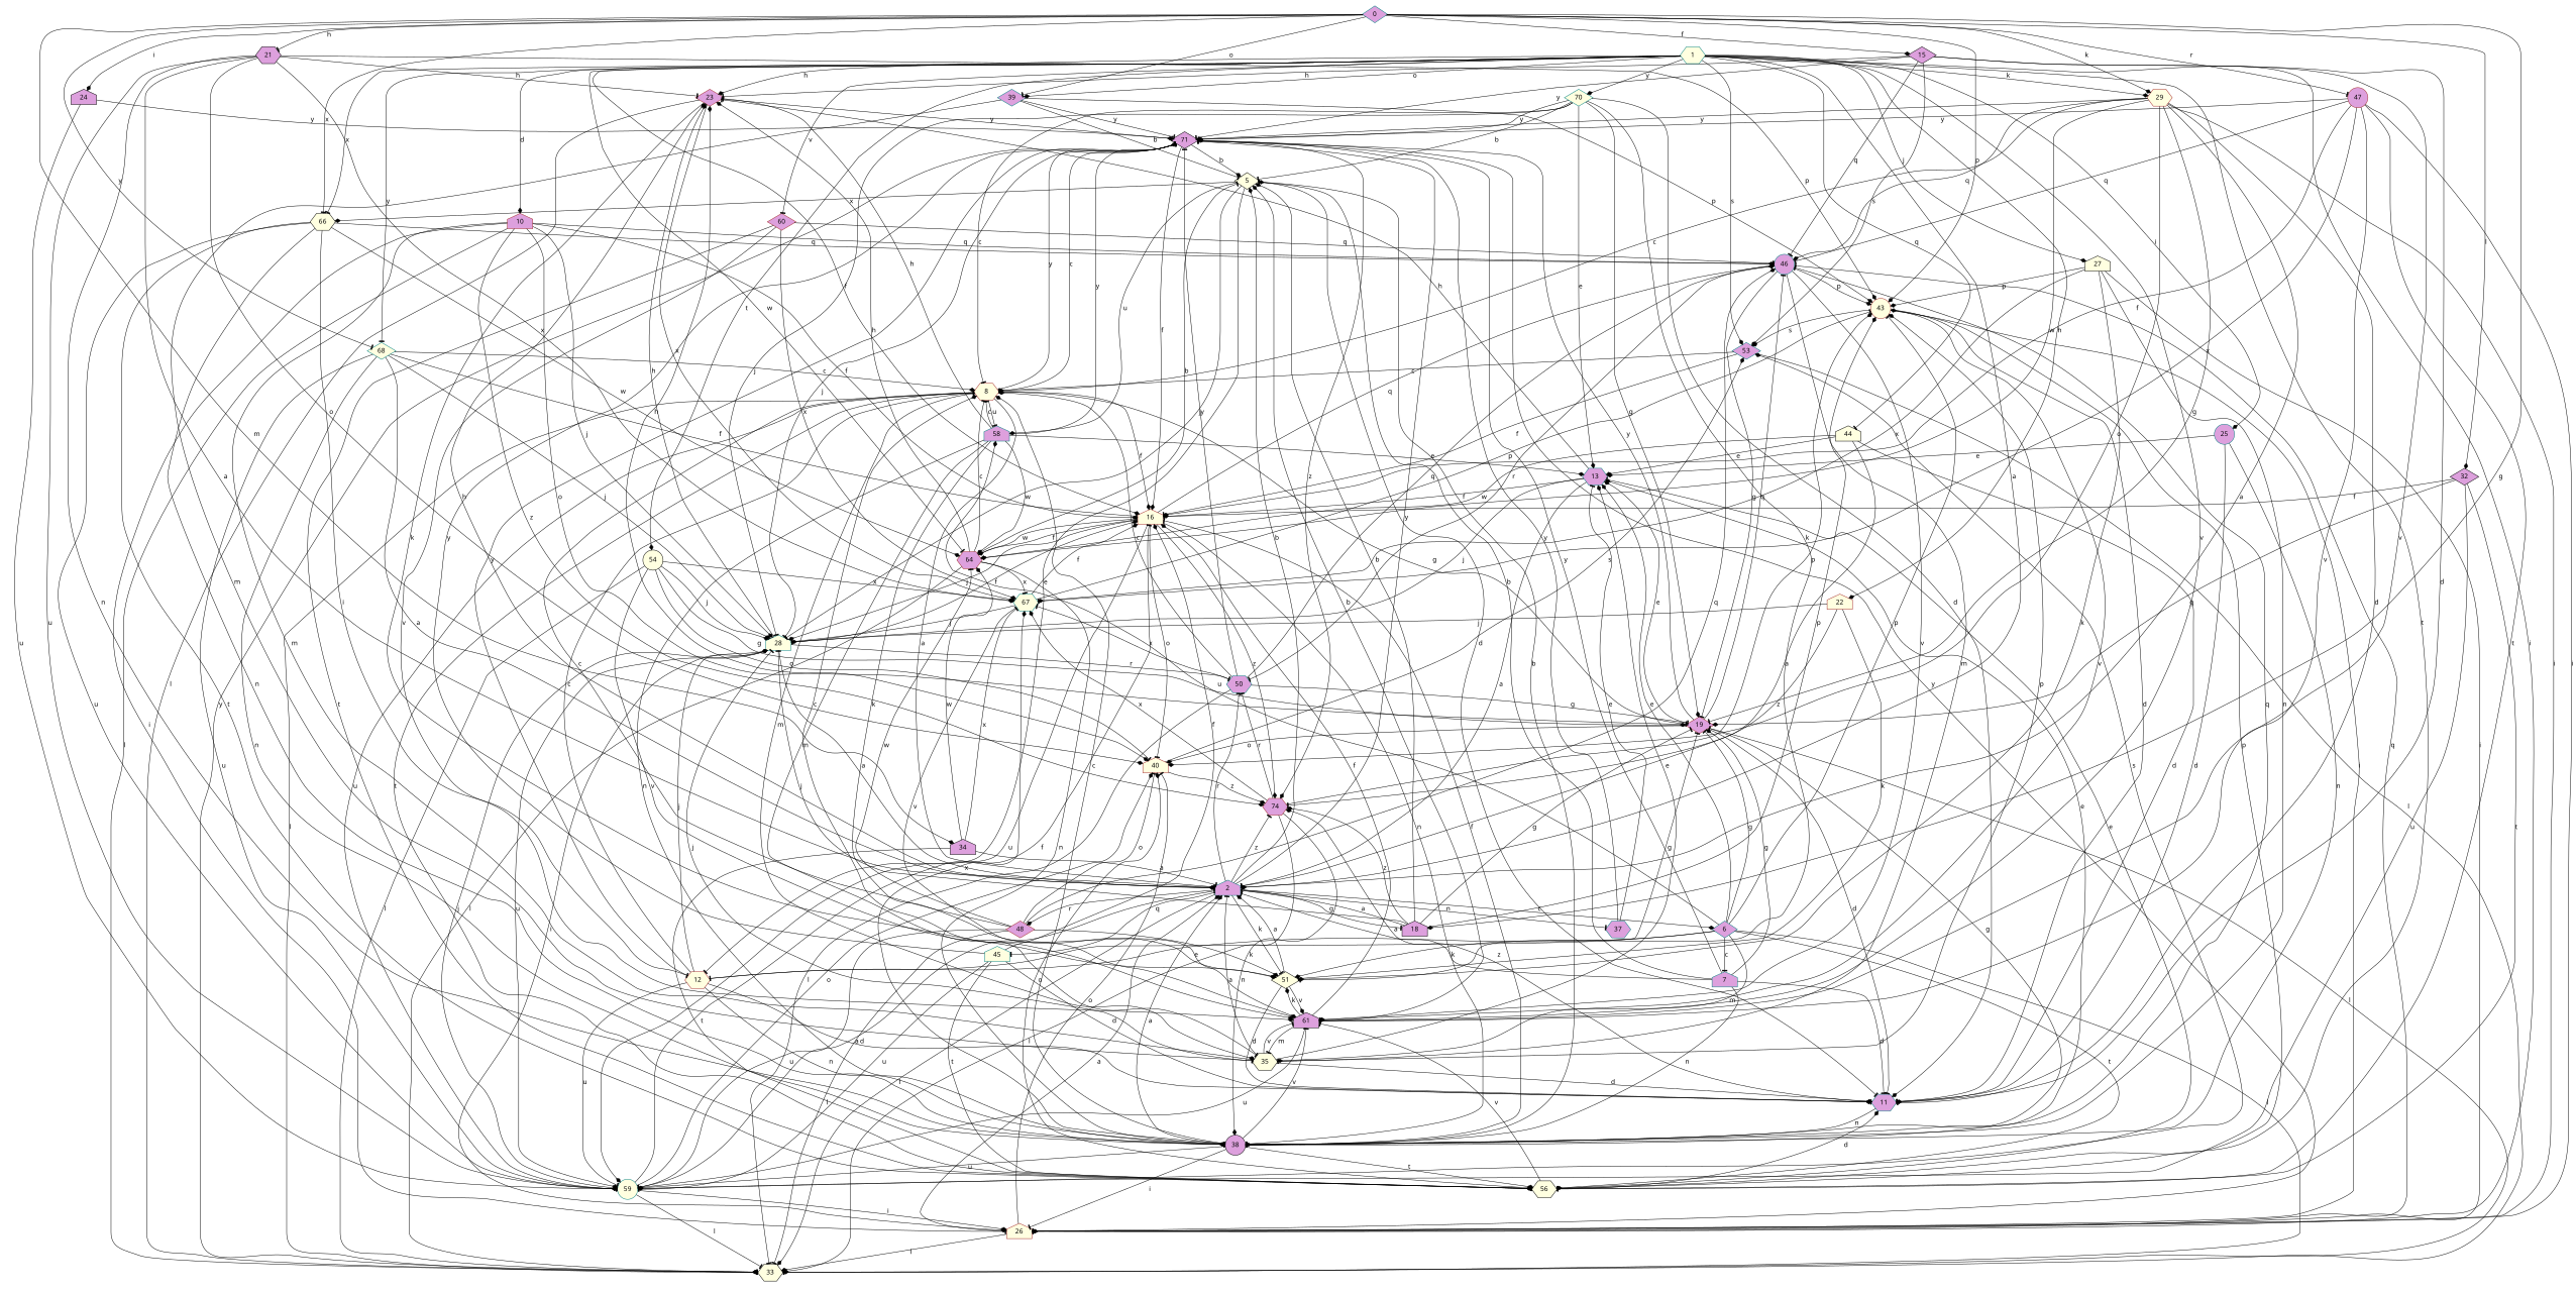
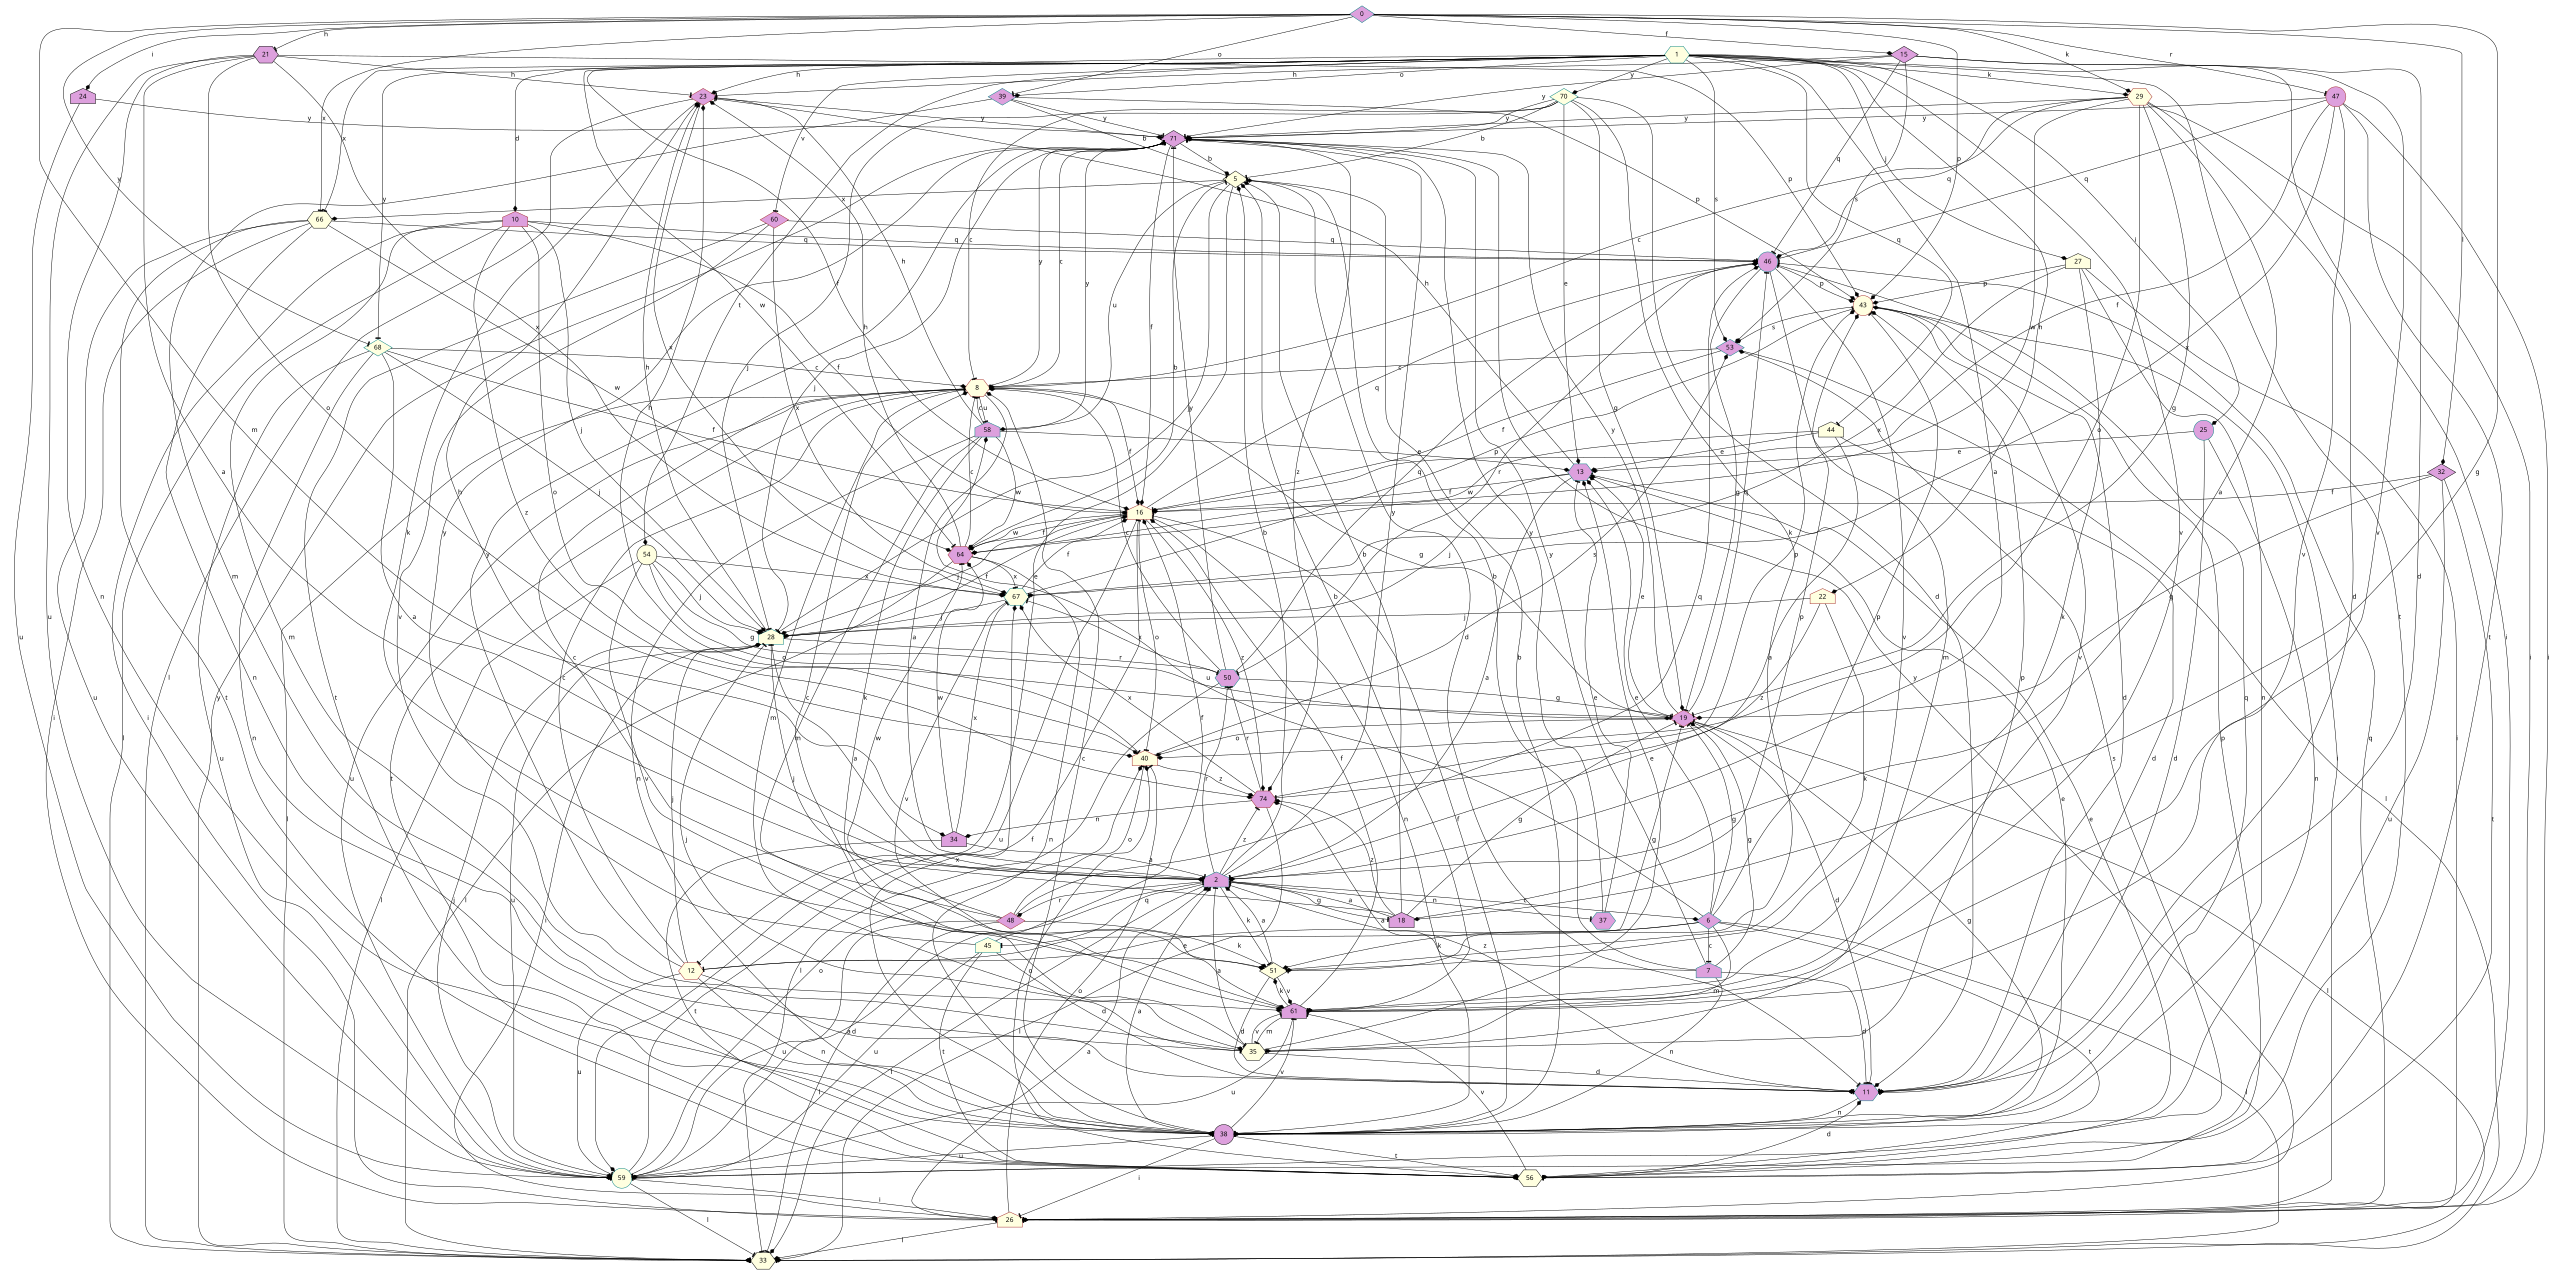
  strict digraph {
    fontname="Noto Sans"
    node [color=teal fillcolor=plum fontname="Noto Sans" shape=house style=filled]
    edge [arrowhead=diamond fontname="Noto Sans"]
    0 [shape=diamond]
    15 [color=black shape=diamond]
    18 [color=black]
    21 [color=black shape=hexagon]
    24 [color=black]
    29 [color=brown fillcolor=lightyellow shape=hexagon]
    32 [color=black shape=diamond]
    34 [color=black]
    39 [shape=diamond]
    43 [color=brown fillcolor=lightyellow shape=circle]
    47 [color=brown shape=circle]
    66 [color=black fillcolor=lightyellow shape=hexagon]
    68 [fillcolor=lightyellow shape=diamond]
    23 [color=brown shape=diamond]
    53 [shape=diamond]
    61 [color=black]
    71 [color=black shape=diamond]
    11 [shape=hexagon]
    46 [shape=circle]
    2
    5 [color=black fillcolor=lightyellow shape=diamond]
    74 [color=brown shape=hexagon]
    28 [fillcolor=lightyellow]
    19 [color=brown shape=diamond]
    38 [color=black shape=circle]
    59 [fillcolor=lightyellow shape=circle]
    40 [color=brown fillcolor=lightyellow]
    67 [fillcolor=lightyellow shape=hexagon]
    26 [color=brown fillcolor=lightyellow]
    64 [color=brown shape=hexagon]
    8 [color=brown fillcolor=lightyellow shape=hexagon]
    16 [color=brown fillcolor=lightyellow]
    56 [color=black fillcolor=lightyellow shape=hexagon]
    35 [color=black fillcolor=lightyellow shape=hexagon]
    1 [fillcolor=lightyellow shape=hexagon]
    10 [color=brown]
    22 [color=brown fillcolor=lightyellow]
    25 [shape=circle]
    27 [color=black fillcolor=lightyellow]
    44 [color=black fillcolor=lightyellow]
    54 [color=black fillcolor=lightyellow shape=circle]
    60 [color=brown shape=diamond]
    70 [fillcolor=lightyellow shape=diamond]
    6 [shape=diamond]
    n45 [color=black fillcolor=lightyellow label=51 shape=diamond]
    33 [color=black fillcolor=lightyellow shape=hexagon]
    37 [shape=hexagon]
    45 [fillcolor=lightyellow]
    48 [color=brown shape=diamond]
    50 [shape=hexagon]
    13 [shape=hexagon]
    12 [color=brown fillcolor=lightyellow shape=hexagon]
    58
    7
    0 -> 15 [label=f]
    0 -> 18 [label=g]
    0 -> 21 [arrowhead=tee label=h]
    0 -> 24 [label=i]
    0 -> 29 [label=k]
    0 -> 32 [label=l]
    0 -> 34 [label=m]
    0 -> 39 [arrowhead=tee label=o]
    0 -> 43 [label=p]
    0 -> 47 [arrowhead=tee label=r]
    0 -> 66 [arrowhead=tee label=x]
    0 -> 68 [arrowhead=tee label=y]
    15 -> 23 [arrowhead=tee label=h]
    15 -> 53 [label=s]
    15 -> 61 [arrowhead=tee label=v]
    15 -> 71 [arrowhead=tee label=y]
    15 -> 11 [label=d]
    15 -> 46 [arrowhead=tee label=q]
    18 -> 43 [label=p]
    18 -> 2 [arrowhead=tee label=a]
    18 -> 5 [label=b]
    18 -> 74 [label=z]
    18 -> 28 [arrowhead=tee label=j]
    18 -> 19 [arrowhead=tee label=g]
    21 -> 43 [label=p]
    21 -> 23 [arrowhead=tee label=h]
    21 -> 2 [label=a]
    21 -> 38 [arrowhead=tee label=n]
    21 -> 59 [arrowhead=tee label=u]
    21 -> 40 [label=o]
    21 -> 67 [label=x]
    24 -> 71 [arrowhead=tee label=y]
    24 -> 59 [arrowhead=tee label=u]
    29 -> 71 [label=y]
    29 -> 11 [arrowhead=tee label=d]
    29 -> 46 [label=q]
    29 -> 2 [label=a]
    29 -> 19 [arrowhead=tee label=g]
    29 -> 40 [label=o]
    29 -> 26 [label=i]
    29 -> 64 [label=w]
    29 -> 8 [arrowhead=tee label=c]
    32 -> 19 [label=g]
    32 -> 59 [label=u]
    32 -> 16 [arrowhead=tee label=f]
    32 -> 56 [arrowhead=tee label=t]
    34 -> 2 [arrowhead=tee label=a]
    34 -> 67 [arrowhead=tee label=x]
    34 -> 64 [label=w]
    34 -> 56 [arrowhead=tee label=t]
    39 -> 43 [label=p]
    39 -> 71 [arrowhead=tee label=y]
    39 -> 5 [arrowhead=tee label=b]
    39 -> 35 [arrowhead=tee label=m]
    43 -> 53 [label=s]
    43 -> 61 [label=v]
    43 -> 11 [arrowhead=tee label=d]
    43 -> 26 [arrowhead=tee label=i]
    47 -> 61 [arrowhead=tee label=v]
    47 -> 71 [label=y]
    47 -> 46 [arrowhead=tee label=q]
    47 -> 67 [arrowhead=tee label=x]
    47 -> 26 [arrowhead=tee label=i]
    47 -> 16 [label=f]
    47 -> 56 [arrowhead=tee label=t]
    66 -> 46 [arrowhead=tee label=q]
    66 -> 38 [label=n]
    66 -> 59 [label=u]
-   66 -> 12 [arrowhead=tee label=i]
+   66 -> 26 [arrowhead=tee label=i]
    66 -> 64 [label=w]
    66 -> 56 [label=t]
    68 -> 2 [arrowhead=tee label=a]
    68 -> 28 [label=j]
    68 -> 38 [arrowhead=tee label=n]
    68 -> 59 [label=u]
    68 -> 8 [label=c]
    68 -> 16 [arrowhead=tee label=f]
    23 -> 71 [label=y]
    23 -> 67 [label=x]
    23 -> n45 [label=k]
    23 -> 33 [arrowhead=tee label=l]
    53 -> 8 [label=c]
    53 -> 16 [arrowhead=tee label=f]
    53 -> 33 [label=l]
    61 -> 5 [label=b]
    61 -> 59 [arrowhead=tee label=u]
    61 -> 8 [label=c]
    61 -> 16 [label=f]
    61 -> 35 [arrowhead=tee label=m]
    61 -> n45 [label=k]
    71 -> 5 [label=b]
    71 -> 74 [label=z]
    71 -> 28 [arrowhead=tee label=j]
    71 -> 8 [arrowhead=tee label=c]
    71 -> 16 [label=f]
    11 -> 74 [label=z]
    11 -> 38 [arrowhead=tee label=n]
    46 -> 43 [label=p]
    46 -> 61 [label=v]
    46 -> 19 [arrowhead=tee label=g]
    46 -> 35 [arrowhead=tee label=m]
    46 -> 50 [arrowhead=tee label=r]
    2 -> 18 [arrowhead=tee label=g]
    2 -> 23 [label=h]
    2 -> 71 [arrowhead=tee label=y]
    2 -> 5 [label=b]
    2 -> 74 [arrowhead=tee label=z]
    2 -> 6 [label=c]
    2 -> n45 [arrowhead=tee label=k]
    2 -> 33 [label=l]
    2 -> 37 [arrowhead=tee label=n]
    2 -> 45 [arrowhead=tee label=q]
    2 -> 48 [label=r]
    2 -> 50 [arrowhead=tee label=r]
    5 -> 66 [label=x]
    5 -> 11 [arrowhead=tee label=d]
    5 -> 28 [arrowhead=tee label=j]
    5 -> 12 [arrowhead=tee label=e]
    5 -> 58 [label=u]
    74 -> 43 [label=p]
-   74 -> 38 [label=n]
+   74 -> 34 [label=n]
    74 -> 67 [label=x]
    74 -> 33 [label=l]
    74 -> 50 [arrowhead=tee label=r]
    28 -> 23 [label=h]
    28 -> 2 [label=a]
    28 -> 59 [label=u]
    28 -> 26 [label=i]
    28 -> 16 [label=f]
    28 -> 50 [arrowhead=tee label=r]
    19 -> 23 [label=h]
    19 -> 71 [arrowhead=tee label=y]
    19 -> 11 [arrowhead=tee label=d]
    19 -> 46 [arrowhead=tee label=q]
    19 -> 40 [label=o]
    19 -> 33 [arrowhead=tee label=l]
    19 -> 13 [label=e]
    38 -> 61 [arrowhead=tee label=v]
    38 -> 46 [arrowhead=tee label=q]
    38 -> 2 [label=a]
    38 -> 5 [label=b]
    38 -> 19 [arrowhead=tee label=g]
    38 -> 59 [label=u]
    38 -> 67 [label=x]
    38 -> 26 [arrowhead=tee label=i]
    38 -> 8 [label=c]
    38 -> 16 [arrowhead=tee label=f]
    38 -> 56 [label=t]
    38 -> 13 [label=e]
    59 -> 53 [label=s]
    59 -> 2 [arrowhead=tee label=a]
    59 -> 28 [label=j]
    59 -> 40 [label=o]
    59 -> 26 [label=i]
    59 -> 16 [arrowhead=tee label=f]
    59 -> 33 [arrowhead=tee label=l]
    40 -> 53 [label=s]
    40 -> 74 [label=z]
    67 -> 43 [arrowhead=tee label=p]
    67 -> 61 [label=v]
    67 -> 28 [arrowhead=tee label=j]
    67 -> 16 [label=f]
    26 -> 71 [arrowhead=tee label=y]
    26 -> 46 [arrowhead=tee label=q]
    26 -> 2 [label=a]
    26 -> 40 [arrowhead=tee label=o]
    26 -> 33 [label=l]
    64 -> 23 [label=h]
    64 -> 5 [arrowhead=tee label=b]
    64 -> 38 [label=n]
    64 -> 67 [arrowhead=tee label=x]
    64 -> 8 [arrowhead=tee label=c]
    64 -> 16 [arrowhead=tee label=f]
    64 -> 33 [arrowhead=tee label=l]
    8 -> 71 [arrowhead=tee label=y]
    8 -> 2 [arrowhead=tee label=a]
    8 -> 19 [arrowhead=tee label=g]
    8 -> 59 [arrowhead=tee label=u]
    8 -> 16 [label=f]
    8 -> 56 [label=t]
    8 -> 35 [label=m]
    8 -> 33 [arrowhead=tee label=l]
    8 -> 58 [arrowhead=tee label=u]
    16 -> 46 [label=q]
    16 -> 74 [label=z]
    16 -> 28 [label=j]
    16 -> 38 [arrowhead=tee label=n]
    16 -> 59 [label=u]
    16 -> 40 [arrowhead=tee label=o]
    16 -> 64 [label=w]
    56 -> 43 [label=p]
    56 -> 61 [arrowhead=tee label=v]
    56 -> 11 [label=d]
    56 -> 40 [label=o]
    56 -> 13 [arrowhead=tee label=e]
    35 -> 43 [label=p]
    35 -> 61 [arrowhead=tee label=v]
    35 -> 11 [label=d]
    35 -> 2 [arrowhead=tee label=a]
    35 -> 28 [arrowhead=tee label=j]
    35 -> 13 [label=e]
    1 -> 29 [label=k]
    1 -> 39 [label=o]
    1 -> 66 [arrowhead=tee label=x]
    1 -> 68 [arrowhead=tee label=y]
    1 -> 23 [label=h]
    1 -> 53 [label=s]
    1 -> 61 [arrowhead=tee label=v]
    1 -> 2 [label=a]
    1 -> 26 [arrowhead=tee label=i]
    1 -> 64 [arrowhead=tee label=w]
    1 -> 16 [label=f]
    1 -> 56 [arrowhead=tee label=t]
    1 -> 10 [label=d]
    1 -> 22 [label=h]
    1 -> 25 [label=i]
    1 -> 27 [label=j]
    1 -> 44 [arrowhead=tee label=q]
    1 -> 54 [label=t]
    1 -> 60 [arrowhead=tee label=v]
    1 -> 70 [label=y]
    10 -> 46 [label=q]
    10 -> 74 [label=z]
    10 -> 28 [label=j]
    10 -> 40 [label=o]
    10 -> 26 [arrowhead=tee label=i]
    10 -> 16 [label=f]
    10 -> 35 [arrowhead=tee label=m]
    10 -> 33 [label=l]
    22 -> 74 [arrowhead=tee label=z]
    22 -> 28 [label=j]
    22 -> n45 [arrowhead=tee label=k]
    25 -> 11 [arrowhead=tee label=d]
    25 -> 38 [label=n]
    25 -> 13 [label=e]
    27 -> 43 [label=p]
    27 -> 38 [arrowhead=tee label=n]
    27 -> 67 [label=x]
    27 -> 26 [label=i]
    27 -> n45 [label=k]
    44 -> 11 [label=d]
    44 -> 2 [arrowhead=tee label=a]
    44 -> 64 [label=w]
    44 -> 13 [label=e]
    54 -> 61 [label=v]
    54 -> 28 [label=j]
    54 -> 19 [label=g]
    54 -> 40 [arrowhead=tee label=o]
    54 -> 67 [label=x]
    54 -> 33 [label=l]
    60 -> 61 [label=v]
    60 -> 46 [arrowhead=tee label=q]
    60 -> 67 [label=x]
    60 -> 56 [arrowhead=tee label=t]
    70 -> 71 [arrowhead=tee label=y]
    70 -> 11 [label=d]
    70 -> 5 [arrowhead=tee label=b]
    70 -> 28 [arrowhead=tee label=j]
    70 -> 19 [label=g]
    70 -> 8 [arrowhead=tee label=c]
    70 -> n45 [arrowhead=tee label=k]
    70 -> 13 [label=e]
    6 -> 43 [arrowhead=tee label=p]
    6 -> 19 [arrowhead=tee label=g]
    6 -> 56 [label=t]
    6 -> 35 [label=m]
    6 -> n45 [label=k]
    6 -> 33 [arrowhead=tee label=l]
    6 -> 13 [label=e]
    6 -> 12 [arrowhead=tee label=e]
    6 -> 58 [label=u]
    6 -> 7 [arrowhead=tee label=c]
    n45 -> 61 [label=v]
    n45 -> 11 [arrowhead=tee label=d]
    n45 -> 2 [label=a]
    33 -> 71 [arrowhead=tee label=y]
    37 -> 71 [label=y]
    37 -> 13 [arrowhead=tee label=e]
    45 -> 71 [arrowhead=tee label=y]
    45 -> 11 [label=d]
    45 -> 59 [arrowhead=tee label=u]
    45 -> 16 [label=f]
    45 -> 56 [arrowhead=tee label=t]
    48 -> 46 [label=q]
    48 -> 59 [arrowhead=tee label=u]
    48 -> 40 [arrowhead=tee label=o]
    48 -> 64 [arrowhead=tee label=w]
    48 -> 8 [arrowhead=tee label=c]
    48 -> n45 [label=k]
    48 -> 33 [arrowhead=tee label=l]
    50 -> 71 [arrowhead=tee label=y]
    50 -> 46 [label=q]
    50 -> 19 [arrowhead=tee label=g]
    50 -> 67 [arrowhead=tee label=x]
    50 -> 8 [label=c]
    50 -> 33 [arrowhead=tee label=l]
    13 -> 23 [arrowhead=tee label=h]
    13 -> 2 [arrowhead=tee label=a]
    13 -> 28 [arrowhead=tee label=j]
    13 -> 16 [label=f]
    12 -> 71 [label=y]
    12 -> 11 [label=d]
    12 -> 28 [label=j]
    12 -> 19 [arrowhead=tee label=g]
    12 -> 38 [arrowhead=tee label=n]
    12 -> 59 [arrowhead=tee label=u]
    12 -> 8 [arrowhead=tee label=c]
    58 -> 23 [arrowhead=tee label=h]
    58 -> 71 [arrowhead=tee label=y]
    58 -> 38 [arrowhead=tee label=n]
    58 -> 64 [label=w]
    58 -> 8 [arrowhead=tee label=c]
    58 -> 35 [arrowhead=tee label=m]
    58 -> n45 [label=k]
    58 -> 13 [label=e]
    7 -> 71 [arrowhead=tee label=y]
    7 -> 11 [arrowhead=tee label=d]
    7 -> 2 [arrowhead=tee label=a]
    7 -> 5 [arrowhead=tee label=b]
    7 -> 19 [label=g]
    7 -> 38 [arrowhead=tee label=n]
  }
